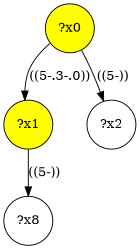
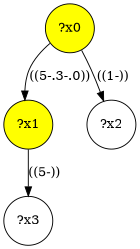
  digraph {
    node [shape=circle]
    n1 [fillcolor=yellow label="?x0" style="filled,"]
    n2 [fillcolor=yellow label="?x1" style="filled,"]
    n3 [label="?x2"]
-   n4 [label="?x8"]
+   n4 [label="?x3"]
    n1 -> n2 [label="((5-.3-.0))"]
-   n1 -> n3 [label="((5-))"]
+   n1 -> n3 [label="((1-))"]
    n2 -> n4 [label="((5-))"]
  }
